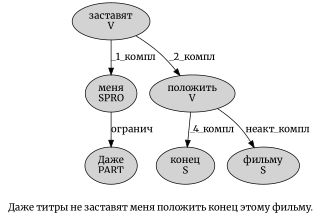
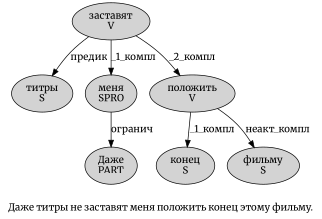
  digraph {
    fontname=Merriweather
    label="Даже титры не заставят меня положить конец этому фильму."
    node [fillcolor=lightgray fontname=Merriweather penwidth=1 shape=ellipse style=filled]
    edge [fontname=Merriweather]
    n1 [label="Даже\nPART"]
+   n2 [label="титры\nS"]
    n3 [label="заставят\nV"]
    n4 [label="меня\nSPRO"]
    n5 [label="положить\nV"]
    n6 [label="конец\nS"]
    n7 [label="фильму\nS"]
+   n3 -> n2 [label="предик"]
    n3 -> n4 [label="_1_компл"]
    n3 -> n5 [label="_2_компл"]
    n4 -> n1 [label="огранич"]
-   n5 -> n6 [label="_4_компл"]
+   n5 -> n6 [label="_1_компл"]
    n5 -> n7 [label="неакт_компл"]
  }
